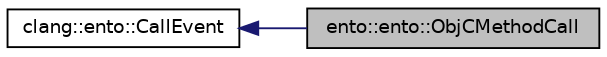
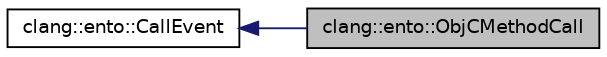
  digraph {
    rankdir=LR
    node [color=black fontname=Helvetica fontsize=10 shape=record]
-   n1 [fillcolor=grey75 fontcolor=black height=0.2 label="ento::ento::ObjCMethodCall" style=filled width=0.4]
+   n1 [fillcolor=grey75 fontcolor=black height=0.2 label="clang::ento::ObjCMethodCall" style=filled width=0.4]
    n2 [height=0.2 label="clang::ento::CallEvent" width=0.4]
    n2 -> n1 [color=midnightblue dir=back fontname=Helvetica fontsize=10 labelfontname=Helvetica labelfontsize=10 style=solid]
  }
